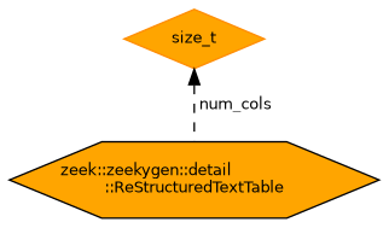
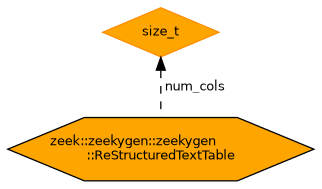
  digraph {
    node [fillcolor=orange fontname=Helvetica fontsize=10 style=filled]
-   n1 [color=black fontcolor=black height=0.2 label="zeek::zeekygen::detail\l::ReStructuredTextTable" shape=hexagon width=0.4]
+   n1 [color=black fontcolor=black height=0.2 label="zeek::zeekygen::zeekygen\l::ReStructuredTextTable" shape=hexagon width=0.4]
    n2 [color=darkorange height=0.2 label=size_t shape=diamond width=0.4]
    n2 -> n1 [color=black dir=back fontname=Helvetica fontsize=10 label=" num_cols" labelfontname=Helvetica labelfontsize=10 style=dashed]
  }
